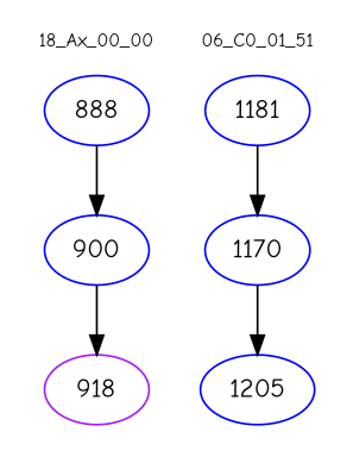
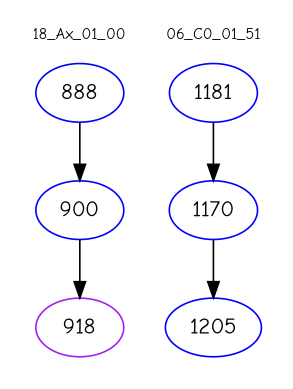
  digraph {
    fontname="Comic Neue"
    node [color=blue fontname="Comic Neue"]
    edge [color=black fontname="Comic Neue"]
    n1 [label=888]
    n2 [label=900]
    n3 [color=purple label=918]
    n4 [label=1181]
    n5 [label=1170]
    n6 [label=1205]
    subgraph cluster_1 {
      color=white
      fontsize=10
-     label="18_Ax_00_00"
+     label="18_Ax_01_00"
      n1
      n2
      n3
    }
    subgraph cluster_2 {
      color=white
      fontsize=10
      label="06_C0_01_51"
      n4
      n5
      n6
    }
    n1 -> n2
    n2 -> n3
    n4 -> n5
    n5 -> n6
  }
